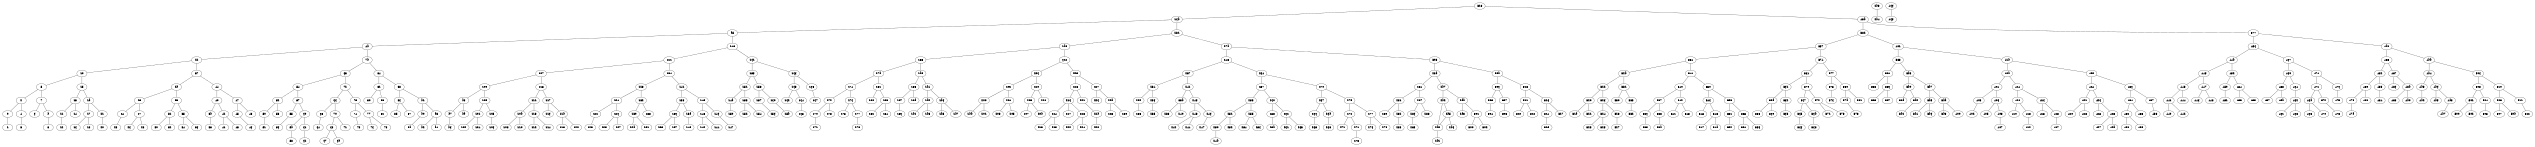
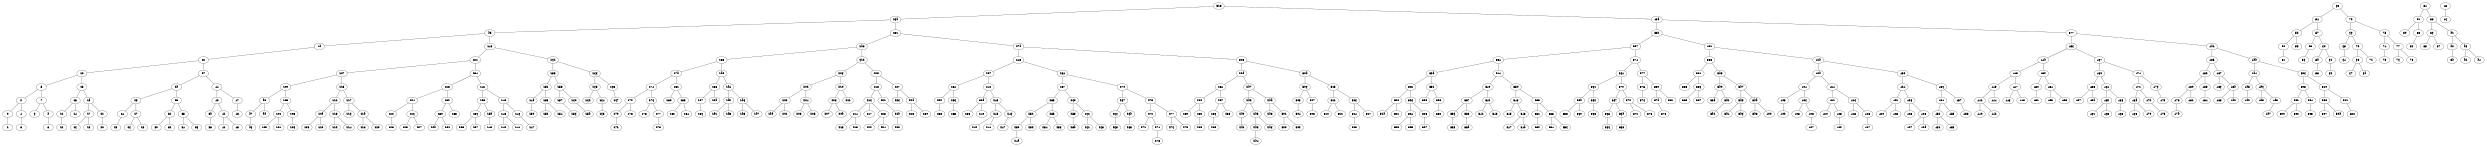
  graph {
    node [fontname=Helvetica]
    n1 [label=318]
    n2 [label=169]
    n3 [label=439]
    n4 [label=95]
    n5 [label=231]
    n6 [label=382]
    n7 [label=577]
    n8 [label=49]
    n9 [label=148]
    n10 [label=198]
    n11 [label=279]
    n12 [label=22]
-   n13 [label=79]
    n14 [label=121]
    n15 [label=161]
    n16 [label=10]
    n17 [label=37]
    n18 [label=63]
    n19 [label=84]
    n20 [label=5]
    n21 [label=15]
    n22 [label=29]
    n23 [label=44]
    n24 [label=2]
    n25 [label=7]
    n26 [label=13]
    n27 [label=19]
    n28 [label=0]
    n29 [label=4]
    n30 [label=6]
    n31 [label=9]
    n32 [label=1]
    n33 [label=3]
    n34 [label=8]
    n35 [label=11]
    n36 [label=14]
    n37 [label=17]
    n38 [label=21]
    n39 [label=12]
    n40 [label=16]
    n41 [label=18]
    n42 [label=20]
    n43 [label=25]
    n44 [label=33]
    n45 [label=40]
    n46 [label=47]
    n47 [label=24]
    n48 [label=27]
    n49 [label=31]
    n50 [label=35]
    n51 [label=23]
    n52 [label=26]
    n53 [label=28]
    n54 [label=30]
    n55 [label=32]
    n56 [label=34]
    n57 [label=36]
    n58 [label=39]
    n59 [label=42]
    n60 [label=45]
    n61 [label=48]
    n62 [label=38]
    n63 [label=41]
    n64 [label=43]
    n65 [label=46]
    n66 [label=54]
    n67 [label=72]
    n68 [label=81]
    n69 [label=88]
    n70 [label=52]
    n71 [label=57]
    n72 [label=66]
    n73 [label=75]
    n74 [label=50]
    n75 [label=53]
    n76 [label=55]
    n77 [label=60]
    n78 [label=51]
    n79 [label=56]
    n80 [label=59]
    n81 [label=61]
    n82 [label=58]
    n83 [label=62]
    n84 [label=65]
    n85 [label=70]
    n86 [label=74]
    n87 [label=77]
    n88 [label=64]
    n89 [label=68]
    n90 [label=71]
    n91 [label=67]
    n92 [label=69]
    n93 [label=73]
    n94 [label=76]
    n95 [label=78]
    n96 [label=80]
    n97 [label=83]
    n98 [label=86]
    n99 [label=91]
    n100 [label=82]
    n101 [label=85]
    n102 [label=87]
    n103 [label=90]
    n104 [label=93]
    n105 [label=89]
    n106 [label=92]
    n107 [label=94]
    n108 [label=107]
    n109 [label=134]
    n110 [label=155]
    n111 [label=166]
    n112 [label=100]
    n113 [label=115]
    n114 [label=128]
    n115 [label=141]
    n116 [label=98]
    n117 [label=103]
    n118 [label=111]
    n119 [label=117]
    n120 [label=97]
    n121 [label=99]
    n122 [label=101]
    n123 [label=105]
    n124 [label=96]
    n125 [label=102]
    n126 [label=104]
    n127 [label=106]
    n128 [label=109]
    n129 [label=113]
    n130 [label=116]
    n131 [label=119]
    n132 [label=108]
    n133 [label=110]
    n134 [label=112]
    n135 [label=114]
    n136 [label=118]
    n137 [label=120]
    n138 [label=124]
    n139 [label=132]
    n140 [label=138]
    n141 [label=145]
    n142 [label=122]
    n143 [label=126]
    n144 [label=130]
    n145 [label=133]
    n146 [label=123]
    n147 [label=125]
    n148 [label=127]
    n149 [label=129]
    n150 [label=131]
    n151 [label=136]
    n152 [label=139]
    n153 [label=143]
    n154 [label=146]
    n155 [label=135]
    n156 [label=137]
    n157 [label=140]
    n158 [label=142]
    n159 [label=144]
    n160 [label=147]
    n161 [label=151]
    n162 [label=158]
    n163 [label=163]
    n164 [label=168]
    n165 [label=149]
    n166 [label=153]
    n167 [label=157]
    n168 [label=160]
    n169 [label=150]
    n170 [label=152]
    n171 [label=154]
    n172 [label=156]
    n173 [label=159]
    n174 [label=162]
    n175 [label=164]
    n176 [label=167]
    n177 [label=165]
    n178 [label=185]
    n179 [label=612]
    n180 [label=248]
    n181 [label=303]
    n182 [label=179]
    n183 [label=190]
    n184 [label=206]
    n185 [label=225]
    n186 [label=174]
    n187 [label=181]
    n188 [label=188]
    n189 [label=194]
    n190 [label=172]
    n191 [label=176]
    n192 [label=180]
    n193 [label=183]
    n194 [label=170]
    n195 [label=173]
    n196 [label=175]
    n197 [label=177]
    n198 [label=171]
    n199 [label=178]
    n200 [label=182]
    n201 [label=184]
    n202 [label=187]
    n203 [label=189]
    n204 [label=192]
    n205 [label=196]
    n206 [label=186]
    n207 [label=191]
    n208 [label=193]
    n209 [label=195]
    n210 [label=197]
    n211 [label=202]
    n212 [label=210]
    n213 [label=218]
    n214 [label=227]
    n215 [label=200]
    n216 [label=204]
    n217 [label=208]
    n218 [label=211]
    n219 [label=199]
    n220 [label=201]
    n221 [label=203]
    n222 [label=205]
    n223 [label=207]
    n224 [label=209]
    n225 [label=216]
    n226 [label=221]
    n227 [label=226]
    n228 [label=229]
    n229 [label=214]
    n230 [label=217]
    n231 [label=223]
    n232 [label=219]
    n233 [label=213]
    n234 [label=215]
    n235 [label=220]
    n236 [label=222]
    n237 [label=224]
    n238 [label=228]
    n239 [label=230]
    n240 [label=237]
    n241 [label=264]
    n242 [label=289]
    n243 [label=309]
    n244 [label=234]
    n245 [label=241]
    n246 [label=257]
    n247 [label=270]
    n248 [label=232]
    n249 [label=236]
    n250 [label=839]
    n251 [label=245]
    n252 [label=233]
    n253 [label=235]
    n254 [label=238]
    n255 [label=240]
    n256 [label=243]
    n257 [label=246]
    n258 [label=242]
    n259 [label=244]
    n260 [label=247]
    n261 [label=253]
    n262 [label=260]
    n263 [label=267]
    n264 [label=275]
    n265 [label=251]
    n266 [label=255]
    n267 [label=258]
    n268 [label=262]
    n269 [label=250]
    n270 [label=252]
    n271 [label=254]
    n272 [label=256]
    n273 [label=249]
    n274 [label=259]
    n275 [label=261]
    n276 [label=263]
    n277 [label=266]
    n278 [label=269]
    n279 [label=272]
    n280 [label=277]
    n281 [label=265]
    n282 [label=268]
    n283 [label=271]
    n284 [label=274]
    n285 [label=276]
    n286 [label=278]
    n287 [label=273]
    n288 [label=284]
    n289 [label=297]
    n290 [label=306]
    n291 [label=313]
    n292 [label=281]
    n293 [label=287]
    n294 [label=292]
    n295 [label=299]
    n296 [label=280]
    n297 [label=282]
    n298 [label=286]
    n299 [label=288]
    n300 [label=283]
    n301 [label=285]
    n302 [label=290]
    n303 [label=295]
    n304 [label=298]
    n305 [label=301]
    n306 [label=291]
    n307 [label=293]
    n308 [label=296]
    n309 [label=294]
    n310 [label=300]
    n311 [label=302]
    n312 [label=305]
    n313 [label=307]
    n314 [label=311]
    n315 [label=316]
    n316 [label=304]
    n317 [label=308]
    n318 [label=310]
    n319 [label=312]
    n320 [label=314]
    n321 [label=317]
    n322 [label=315]
    n323 [label=357]
    n324 [label=401]
    n325 [label=456]
    n326 [label=491]
    n327 [label=334]
    n328 [label=374]
    n329 [label=388]
    n330 [label=419]
    n331 [label=329]
    n332 [label=344]
    n333 [label=364]
    n334 [label=377]
    n335 [label=322]
    n336 [label=331]
    n337 [label=340]
    n338 [label=350]
    n339 [label=320]
    n340 [label=326]
    n341 [label=330]
    n342 [label=333]
    n343 [label=319]
    n344 [label=321]
    n345 [label=324]
    n346 [label=328]
    n347 [label=323]
    n348 [label=325]
    n349 [label=327]
    n350 [label=332]
    n351 [label=337]
    n352 [label=342]
    n353 [label=346]
    n354 [label=353]
    n355 [label=336]
    n356 [label=338]
    n357 [label=341]
    n358 [label=343]
    n359 [label=335]
    n360 [label=339]
    n361 [label=345]
    n362 [label=348]
    n363 [label=351]
    n364 [label=355]
    n365 [label=347]
    n366 [label=349]
    n367 [label=352]
    n368 [label=354]
    n369 [label=356]
    n370 [label=361]
    n371 [label=370]
    n372 [label=375]
    n373 [label=380]
    n374 [label=359]
    n375 [label=362]
    n376 [label=367]
    n377 [label=372]
    n378 [label=358]
    n379 [label=360]
    n380 [label=363]
    n381 [label=365]
    n382 [label=369]
    n383 [label=371]
    n384 [label=373]
    n385 [label=366]
    n386 [label=368]
    n387 [label=376]
    n388 [label=379]
    n389 [label=381]
    n390 [label=378]
    n391 [label=384]
    n392 [label=393]
    n393 [label=409]
    n394 [label=430]
    n395 [label=383]
    n396 [label=386]
    n397 [label=390]
    n398 [label=397]
    n399 [label=385]
    n400 [label=387]
    n401 [label=389]
    n402 [label=392]
    n403 [label=395]
    n404 [label=399]
    n405 [label=391]
    n406 [label=394]
    n407 [label=396]
    n408 [label=398]
    n409 [label=400]
    n410 [label=404]
    n411 [label=414]
    n412 [label=424]
    n413 [label=436]
    n414 [label=403]
    n415 [label=406]
    n416 [label=411]
    n417 [label=416]
    n418 [label=402]
    n419 [label=405]
    n420 [label=408]
    n421 [label=407]
    n422 [label=410]
    n423 [label=413]
    n424 [label=415]
    n425 [label=418]
    n426 [label=412]
    n427 [label=417]
    n428 [label=421]
    n429 [label=426]
    n430 [label=434]
    n431 [label=437]
    n432 [label=420]
    n433 [label=423]
    n434 [label=425]
    n435 [label=428]
    n436 [label=427]
    n437 [label=429]
    n438 [label=432]
    n439 [label=435]
    n440 [label=438]
    n441 [label=431]
    n442 [label=433]
    n443 [label=449]
    n444 [label=467]
    n445 [label=485]
    n446 [label=499]
    n447 [label=445]
    n448 [label=452]
    n449 [label=460]
    n450 [label=474]
    n451 [label=443]
    n452 [label=447]
    n453 [label=450]
    n454 [label=454]
    n455 [label=441]
    n456 [label=444]
    n457 [label=446]
    n458 [label=448]
    n459 [label=440]
    n460 [label=442]
    n461 [label=451]
    n462 [label=453]
    n463 [label=455]
    n464 [label=458]
    n465 [label=464]
    n466 [label=471]
    n467 [label=476]
    n468 [label=457]
    n469 [label=459]
    n470 [label=462]
    n471 [label=466]
    n472 [label=461]
    n473 [label=463]
    n474 [label=465]
    n475 [label=469]
-   n476 [label=872]
+   n476 [label=472]
    n477 [label=475]
    n478 [label=468]
    n479 [label=470]
    n480 [label=473]
    n481 [label=482]
    n482 [label=487]
    n483 [label=494]
    n484 [label=506]
    n485 [label=480]
    n486 [label=483]
    n487 [label=486]
    n488 [label=489]
    n489 [label=478]
    n490 [label=481]
    n491 [label=484]
    n492 [label=479]
    n493 [label=488]
    n494 [label=490]
    n495 [label=493]
    n496 [label=496]
    n497 [label=503]
    n498 [label=510]
    n499 [label=492]
    n500 [label=495]
    n501 [label=498]
    n502 [label=497]
    n503 [label=501]
    n504 [label=504]
    n505 [label=508]
    n506 [label=511]
    n507 [label=500]
    n508 [label=502]
    n509 [label=505]
    n510 [label=507]
    n511 [label=509]
    n512 [label=512]
    n1 -- n2
    n1 -- n3
    n2 -- n4
    n2 -- n5
    n3 -- n6
    n3 -- n7
    n4 -- n8
    n4 -- n9
    n5 -- n10
    n5 -- n11
    n6 -- n323
    n6 -- n324
    n7 -- n325
    n7 -- n326
    n8 -- n12
-   n8 -- n13
    n9 -- n14
    n9 -- n15
    n10 -- n178
    n10 -- n179
    n11 -- n180
    n11 -- n181
    n12 -- n16
    n12 -- n17
-   n13 -- n18
-   n13 -- n19
    n14 -- n108
    n14 -- n109
    n15 -- n110
    n15 -- n111
    n16 -- n20
    n16 -- n21
    n17 -- n22
    n17 -- n23
    n18 -- n66
    n18 -- n67
    n19 -- n68
    n19 -- n69
    n20 -- n24
    n20 -- n25
    n21 -- n26
    n21 -- n27
    n22 -- n43
    n22 -- n44
    n23 -- n45
    n23 -- n46
    n24 -- n28
    n24 -- n29
    n25 -- n30
    n25 -- n31
    n26 -- n35
    n26 -- n36
    n27 -- n37
    n27 -- n38
    n28 -- n32
    n29 -- n33
    n31 -- n34
    n35 -- n39
    n37 -- n40
    n37 -- n41
    n38 -- n42
    n43 -- n47
    n43 -- n48
    n44 -- n49
    n44 -- n50
    n45 -- n58
    n45 -- n59
-   n46 -- n60
    n46 -- n61
    n47 -- n51
    n48 -- n52
    n48 -- n53
    n49 -- n54
    n49 -- n55
    n50 -- n56
    n50 -- n57
    n58 -- n62
    n59 -- n63
    n59 -- n64
    n60 -- n65
    n66 -- n70
    n66 -- n71
    n67 -- n72
    n67 -- n73
    n68 -- n96
    n68 -- n97
    n69 -- n98
    n69 -- n99
    n70 -- n74
    n70 -- n75
    n71 -- n76
    n71 -- n77
    n72 -- n84
    n72 -- n85
    n73 -- n86
    n73 -- n87
    n74 -- n78
    n76 -- n79
    n77 -- n80
    n77 -- n81
    n80 -- n82
    n81 -- n83
    n84 -- n88
    n85 -- n89
    n85 -- n90
    n86 -- n93
    n87 -- n94
    n87 -- n95
    n89 -- n91
    n89 -- n92
    n97 -- n100
    n98 -- n101
    n98 -- n102
    n99 -- n103
    n99 -- n104
    n103 -- n105
    n104 -- n106
    n104 -- n107
    n108 -- n112
    n108 -- n113
    n109 -- n114
    n109 -- n115
    n110 -- n161
    n110 -- n162
    n111 -- n163
    n111 -- n164
    n112 -- n116
    n112 -- n117
    n113 -- n118
    n113 -- n119
    n114 -- n138
    n114 -- n139
    n115 -- n140
    n115 -- n141
    n116 -- n120
    n116 -- n121
    n117 -- n122
    n117 -- n123
    n118 -- n128
    n118 -- n129
    n119 -- n130
    n119 -- n131
    n120 -- n124
    n122 -- n125
    n122 -- n126
    n123 -- n127
    n128 -- n132
    n128 -- n133
    n129 -- n134
    n129 -- n135
    n131 -- n136
    n131 -- n137
    n138 -- n142
    n138 -- n143
    n139 -- n144
    n139 -- n145
    n140 -- n151
    n140 -- n152
    n141 -- n153
    n141 -- n154
    n142 -- n146
    n143 -- n147
    n143 -- n148
    n144 -- n149
    n144 -- n150
    n151 -- n155
    n151 -- n156
    n152 -- n157
    n153 -- n158
    n153 -- n159
    n154 -- n160
    n161 -- n165
    n161 -- n166
    n162 -- n167
    n162 -- n168
    n163 -- n174
    n163 -- n175
    n164 -- n176
    n165 -- n169
    n166 -- n170
    n166 -- n171
    n167 -- n172
    n168 -- n173
    n175 -- n177
    n178 -- n182
    n178 -- n183
    n179 -- n184
    n179 -- n185
    n180 -- n240
    n180 -- n241
    n181 -- n242
    n181 -- n243
    n182 -- n186
    n182 -- n187
    n183 -- n188
    n183 -- n189
    n184 -- n211
    n184 -- n212
    n185 -- n213
    n185 -- n214
    n186 -- n190
    n186 -- n191
    n187 -- n192
    n187 -- n193
    n188 -- n202
    n188 -- n203
    n189 -- n204
    n189 -- n205
    n190 -- n194
    n190 -- n195
    n191 -- n196
    n191 -- n197
    n193 -- n200
    n193 -- n201
    n194 -- n198
    n197 -- n199
    n202 -- n206
    n204 -- n207
    n204 -- n208
    n205 -- n209
    n205 -- n210
    n211 -- n215
    n211 -- n216
    n212 -- n217
    n212 -- n218
    n213 -- n225
    n213 -- n226
    n214 -- n227
    n214 -- n228
    n215 -- n219
    n215 -- n220
    n216 -- n221
    n216 -- n222
    n217 -- n223
    n217 -- n224
    n225 -- n229
    n225 -- n230
    n225 -- n231
    n226 -- n232
    n228 -- n238
    n228 -- n239
    n229 -- n233
    n229 -- n234
    n231 -- n236
    n231 -- n237
    n232 -- n235
    n240 -- n244
    n240 -- n245
    n241 -- n246
    n241 -- n247
    n242 -- n288
    n242 -- n289
    n243 -- n290
    n243 -- n291
    n244 -- n248
    n244 -- n249
    n245 -- n250
    n245 -- n251
    n246 -- n261
    n246 -- n262
    n247 -- n263
    n247 -- n264
    n248 -- n252
    n249 -- n253
    n250 -- n254
    n250 -- n255
    n251 -- n256
    n251 -- n257
    n256 -- n258
    n256 -- n259
    n257 -- n260
    n261 -- n265
    n261 -- n266
    n262 -- n267
    n262 -- n268
    n263 -- n277
    n263 -- n278
    n264 -- n279
    n264 -- n280
    n265 -- n269
    n265 -- n270
    n266 -- n271
    n266 -- n272
    n267 -- n274
    n268 -- n275
    n268 -- n276
    n269 -- n273
    n277 -- n281
    n278 -- n282
    n279 -- n283
    n279 -- n284
    n280 -- n285
    n280 -- n286
    n284 -- n287
    n288 -- n292
    n288 -- n293
    n289 -- n294
    n289 -- n295
    n290 -- n312
    n290 -- n313
    n291 -- n314
    n291 -- n315
    n292 -- n296
    n292 -- n297
    n293 -- n298
    n293 -- n299
    n294 -- n302
    n294 -- n303
    n295 -- n304
    n295 -- n305
    n297 -- n300
    n298 -- n301
    n302 -- n306
-   n303 -- n302
+   n303 -- n307
    n303 -- n308
    n305 -- n310
    n305 -- n311
    n307 -- n309
    n312 -- n316
    n313 -- n317
    n314 -- n318
    n314 -- n319
    n315 -- n320
    n315 -- n321
    n320 -- n322
    n323 -- n327
    n323 -- n328
    n324 -- n329
    n324 -- n330
    n325 -- n443
    n325 -- n444
    n326 -- n445
    n326 -- n446
    n327 -- n331
    n327 -- n332
    n328 -- n333
    n328 -- n334
    n329 -- n391
    n329 -- n392
    n330 -- n393
    n330 -- n394
    n331 -- n335
    n331 -- n336
    n332 -- n337
    n332 -- n338
    n333 -- n370
    n333 -- n371
    n334 -- n372
    n334 -- n373
    n335 -- n339
    n335 -- n340
    n336 -- n341
    n336 -- n342
    n337 -- n351
    n337 -- n352
    n338 -- n353
    n338 -- n354
    n339 -- n343
    n339 -- n344
    n340 -- n345
    n340 -- n346
    n342 -- n350
    n345 -- n347
    n345 -- n348
    n346 -- n349
    n351 -- n355
    n351 -- n356
    n352 -- n357
    n352 -- n358
    n353 -- n361
    n353 -- n362
    n354 -- n363
    n354 -- n364
    n355 -- n359
    n356 -- n360
    n362 -- n365
    n362 -- n366
    n363 -- n367
    n364 -- n368
    n364 -- n369
    n370 -- n374
    n370 -- n375
    n371 -- n376
    n371 -- n377
    n372 -- n387
    n373 -- n388
    n373 -- n389
    n374 -- n378
    n374 -- n379
    n375 -- n380
    n376 -- n381
    n376 -- n382
    n377 -- n383
    n377 -- n384
    n381 -- n385
    n382 -- n386
    n388 -- n390
    n391 -- n395
    n391 -- n396
    n392 -- n397
    n392 -- n398
    n393 -- n410
    n393 -- n411
    n394 -- n412
    n394 -- n413
    n396 -- n399
    n396 -- n400
    n397 -- n401
    n397 -- n402
    n398 -- n403
    n398 -- n404
    n402 -- n405
    n403 -- n406
    n403 -- n407
    n404 -- n408
    n404 -- n409
    n410 -- n414
    n410 -- n415
    n411 -- n416
    n411 -- n417
    n412 -- n428
    n412 -- n429
    n413 -- n430
    n413 -- n431
    n414 -- n418
    n415 -- n419
    n415 -- n420
    n416 -- n422
    n416 -- n423
    n417 -- n424
    n417 -- n425
    n420 -- n421
    n423 -- n426
    n425 -- n427
    n428 -- n432
    n428 -- n433
    n429 -- n434
    n429 -- n435
    n430 -- n438
    n430 -- n439
    n431 -- n440
    n435 -- n436
    n435 -- n437
    n438 -- n441
    n438 -- n442
    n443 -- n447
    n443 -- n448
    n444 -- n449
    n444 -- n450
    n445 -- n481
    n445 -- n482
    n446 -- n483
    n446 -- n484
    n447 -- n451
    n447 -- n452
    n448 -- n453
    n448 -- n454
    n449 -- n464
    n449 -- n465
    n450 -- n466
    n450 -- n467
    n451 -- n455
    n451 -- n456
    n452 -- n457
    n452 -- n458
    n453 -- n461
    n454 -- n462
    n454 -- n463
    n455 -- n459
    n455 -- n460
    n464 -- n468
    n464 -- n469
    n465 -- n470
+   n465 -- n471
    n466 -- n475
    n466 -- n476
    n467 -- n477
    n470 -- n472
    n470 -- n473
    n471 -- n474
    n475 -- n478
    n475 -- n479
    n476 -- n480
    n481 -- n485
    n481 -- n486
    n482 -- n487
    n482 -- n488
    n483 -- n495
    n483 -- n496
    n484 -- n497
    n484 -- n498
    n485 -- n489
    n485 -- n490
    n486 -- n491
    n488 -- n493
    n488 -- n494
    n489 -- n492
    n495 -- n499
    n496 -- n500
    n496 -- n501
    n497 -- n503
    n497 -- n504
    n498 -- n505
    n498 -- n506
    n501 -- n502
    n503 -- n507
    n503 -- n508
    n504 -- n509
    n505 -- n510
    n505 -- n511
    n506 -- n512
  }
